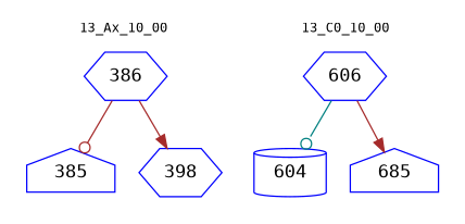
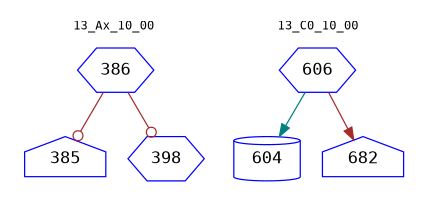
  digraph {
    fontname="DejaVu Sans Mono"
    node [color=blue fontname="DejaVu Sans Mono" shape=hexagon]
    edge [arrowhead=odot color=brown fontname="DejaVu Sans Mono"]
    n1 [label=386]
    n2 [label=385 shape=house]
    n3 [label=398]
    n4 [label=606]
    n5 [label=604 shape=cylinder]
-   n6 [label=685 shape=house]
+   n6 [label=682 shape=house]
    subgraph cluster_1 {
      color=white
      fontsize=10
      label="13_Ax_10_00"
      n1
      n2
      n3
    }
    subgraph cluster_2 {
      color=white
      fontsize=10
      label="13_C0_10_00"
      n4
      n5
      n6
    }
    n1 -> n2
-   n1 -> n3 [arrowhead=normal]
-   n4 -> n5 [color=teal]
+   n1 -> n3
+   n4 -> n5 [arrowhead=normal color=teal]
    n4 -> n6 [arrowhead=normal]
  }
